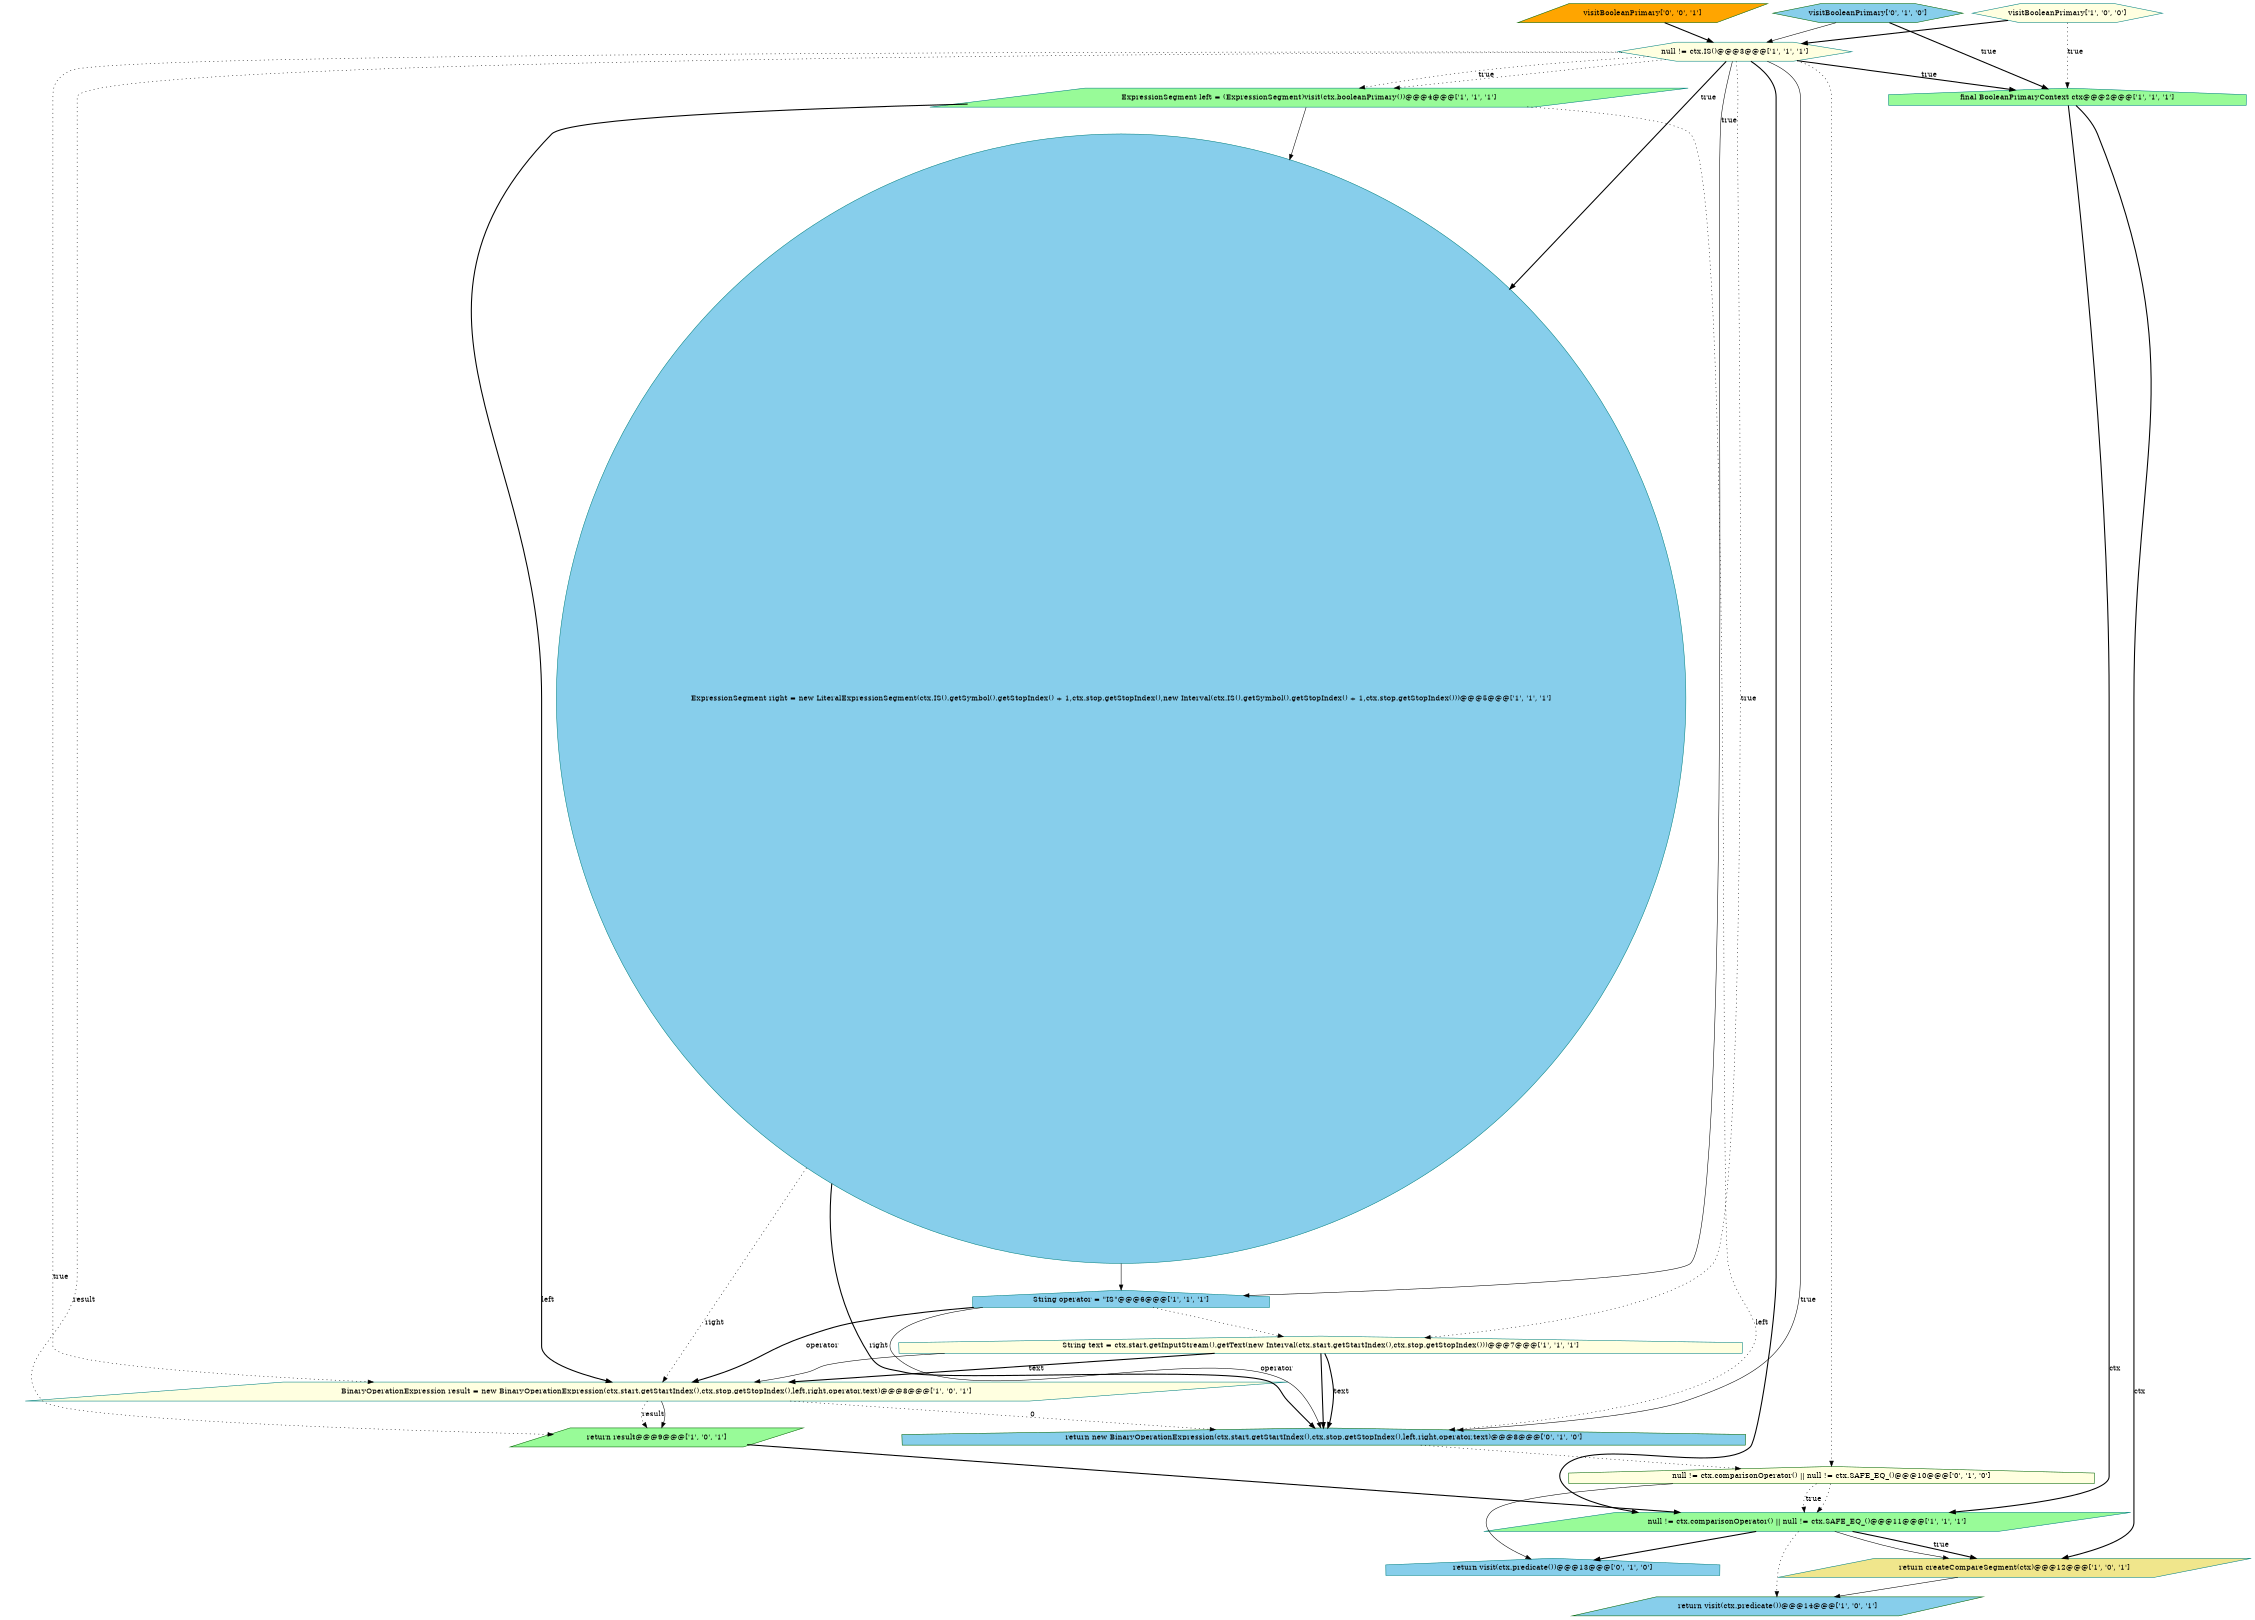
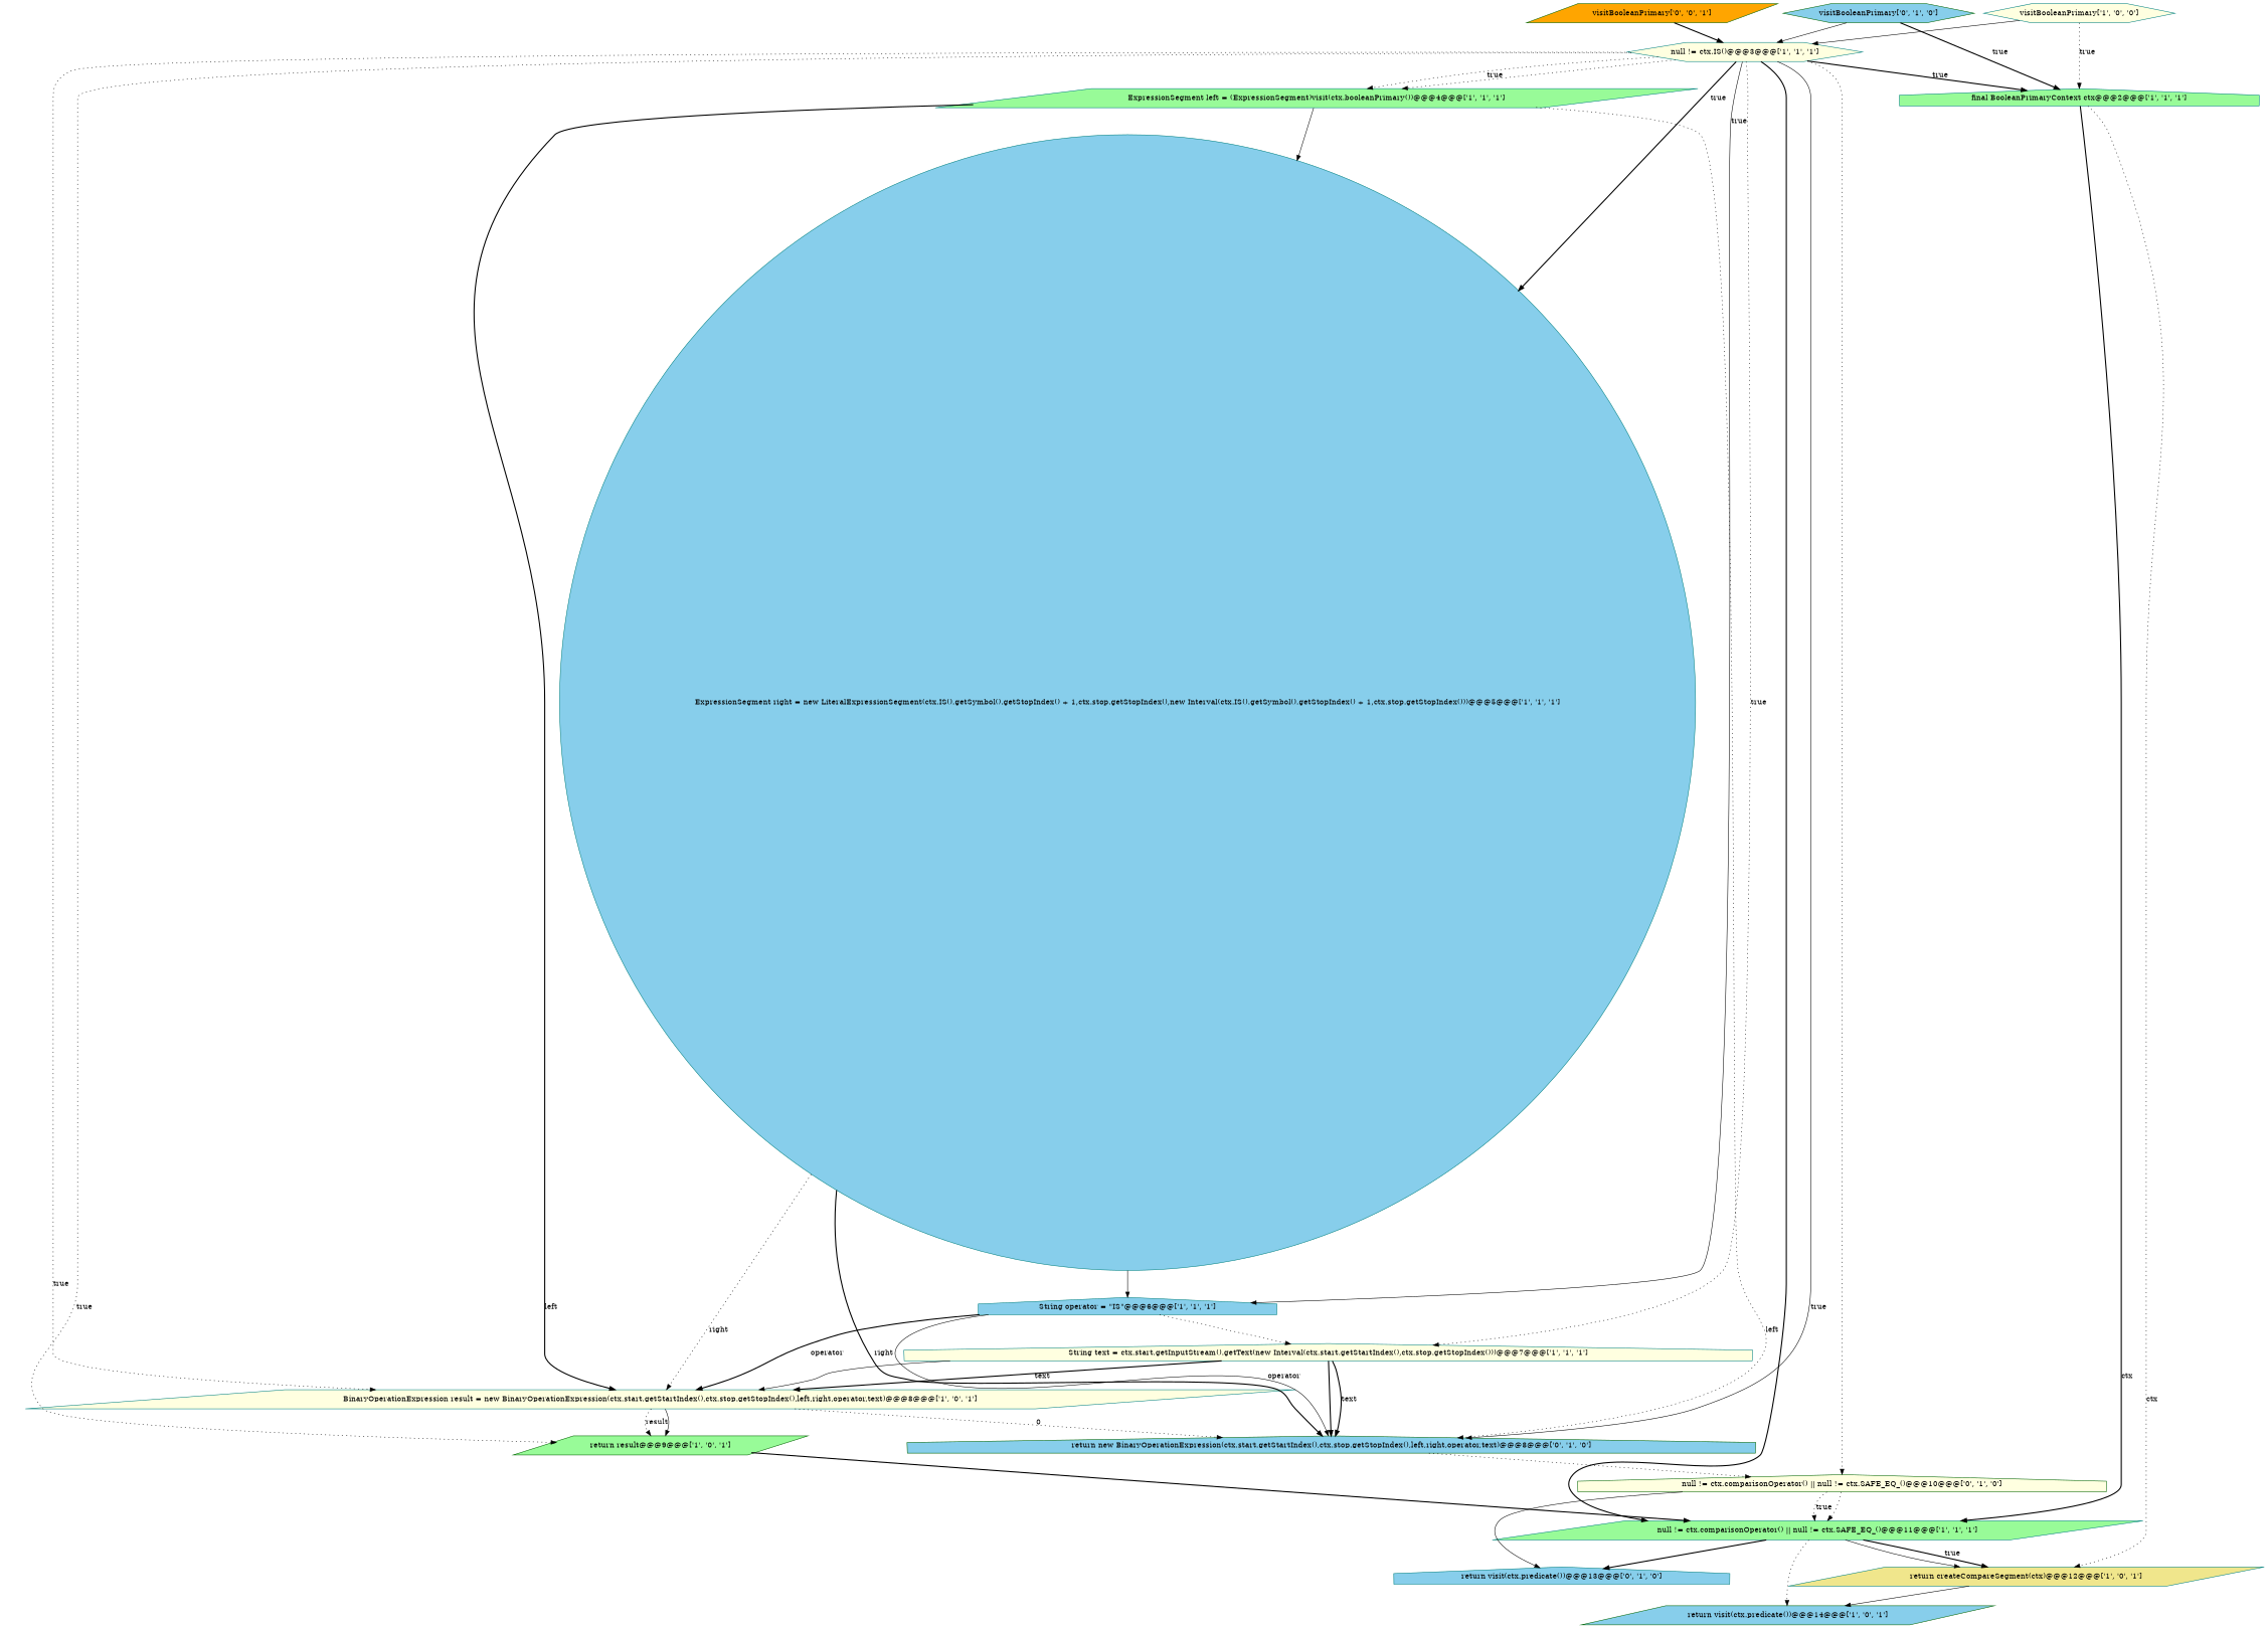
  digraph {
    node [color=teal fillcolor=skyblue shape=parallelogram style=filled]
    edge [style=bold]
    n1 [fillcolor=palegreen label="final BooleanPrimaryContext ctx@@@2@@@['1', '1', '1']" shape=house]
    n2 [fillcolor=palegreen label="null != ctx.comparisonOperator() || null != ctx.SAFE_EQ_()@@@11@@@['1', '1', '1']"]
    n3 [fillcolor=khaki label="return createCompareSegment(ctx)@@@12@@@['1', '0', '1']"]
    n4 [label="return visit(ctx.predicate())@@@13@@@['0', '1', '0']" shape=house]
    n5 [color=darkgreen label="return visit(ctx.predicate())@@@14@@@['1', '0', '1']"]
    n6 [fillcolor=palegreen label="ExpressionSegment left = (ExpressionSegment)visit(ctx.booleanPrimary())@@@4@@@['1', '1', '1']"]
    n7 [color=darkgreen label="return new BinaryOperationExpression(ctx.start.getStartIndex(),ctx.stop.getStopIndex(),left,right,operator,text)@@@8@@@['0', '1', '0']" shape=house]
    n8 [fillcolor=lightyellow label="BinaryOperationExpression result = new BinaryOperationExpression(ctx.start.getStartIndex(),ctx.stop.getStopIndex(),left,right,operator,text)@@@8@@@['1', '0', '1']"]
    n9 [label="ExpressionSegment right = new LiteralExpressionSegment(ctx.IS().getSymbol().getStopIndex() + 1,ctx.stop.getStopIndex(),new Interval(ctx.IS().getSymbol().getStopIndex() + 1,ctx.stop.getStopIndex()))@@@5@@@['1', '1', '1']" shape=circle]
    n10 [color=darkgreen fillcolor=lightyellow label="null != ctx.comparisonOperator() || null != ctx.SAFE_EQ_()@@@10@@@['0', '1', '0']" shape=house]
    n11 [color=darkgreen fillcolor=palegreen label="return result@@@9@@@['1', '0', '1']"]
    n12 [label="String operator = \"IS\"@@@6@@@['1', '1', '1']" shape=house]
    n13 [fillcolor=lightyellow label="String text = ctx.start.getInputStream().getText(new Interval(ctx.start.getStartIndex(),ctx.stop.getStopIndex()))@@@7@@@['1', '1', '1']" shape=house]
    n14 [fillcolor=lightyellow label="null != ctx.IS()@@@3@@@['1', '1', '1']" shape=hexagon]
    n15 [color=darkgreen fillcolor=orange label="visitBooleanPrimary['0', '0', '1']"]
    n16 [fillcolor=lightyellow label="visitBooleanPrimary['1', '0', '0']" shape=hexagon]
    n17 [color=darkgreen label="visitBooleanPrimary['0', '1', '0']" shape=hexagon]
    n1 -> n2 [label=ctx]
-   n1 -> n3 [label=ctx]
+   n1 -> n3 [label=ctx style=dotted]
    n2 -> n3 [label=true]
    n2 -> n3 [style=solid]
    n2 -> n4
    n2 -> n5 [style=dotted]
    n3 -> n5 [style=solid]
    n6 -> n7 [label=left style=dotted]
    n6 -> n8 [label=left]
    n6 -> n9 [style=solid]
    n7 -> n10 [style=dotted]
    n8 -> n7 [label=0 style=dotted]
    n8 -> n11 [label=result style=dotted]
    n8 -> n11 [style=solid]
    n9 -> n7 [label=right]
    n9 -> n8 [label=right style=dotted]
    n9 -> n12 [style=solid]
    n10 -> n2 [style=dotted]
    n10 -> n2 [label=true style=dotted]
    n10 -> n4 [style=solid]
    n11 -> n2
    n12 -> n7 [label=operator style=solid]
    n12 -> n8 [label=operator]
    n12 -> n13 [style=dotted]
    n13 -> n7
    n13 -> n7 [label=text]
    n13 -> n8 [style=solid]
    n13 -> n8 [label=text]
    n14 -> n1 [label=true]
    n14 -> n2
    n14 -> n6 [style=dotted]
    n14 -> n6 [label=true style=dotted]
    n14 -> n7 [label=true style=solid]
    n14 -> n8 [label=true style=dotted]
    n14 -> n9 [label=true]
    n14 -> n10 [style=dotted]
-   n14 -> n11 [label=result style=dotted]
+   n14 -> n11 [label=true style=dotted]
    n14 -> n12 [label=true style=solid]
    n14 -> n13 [label=true style=dotted]
    n15 -> n14
    n16 -> n1 [label=true style=dotted]
-   n16 -> n14
+   n16 -> n14 [style=solid]
    n17 -> n1 [label=true]
    n17 -> n14 [style=solid]
  }
